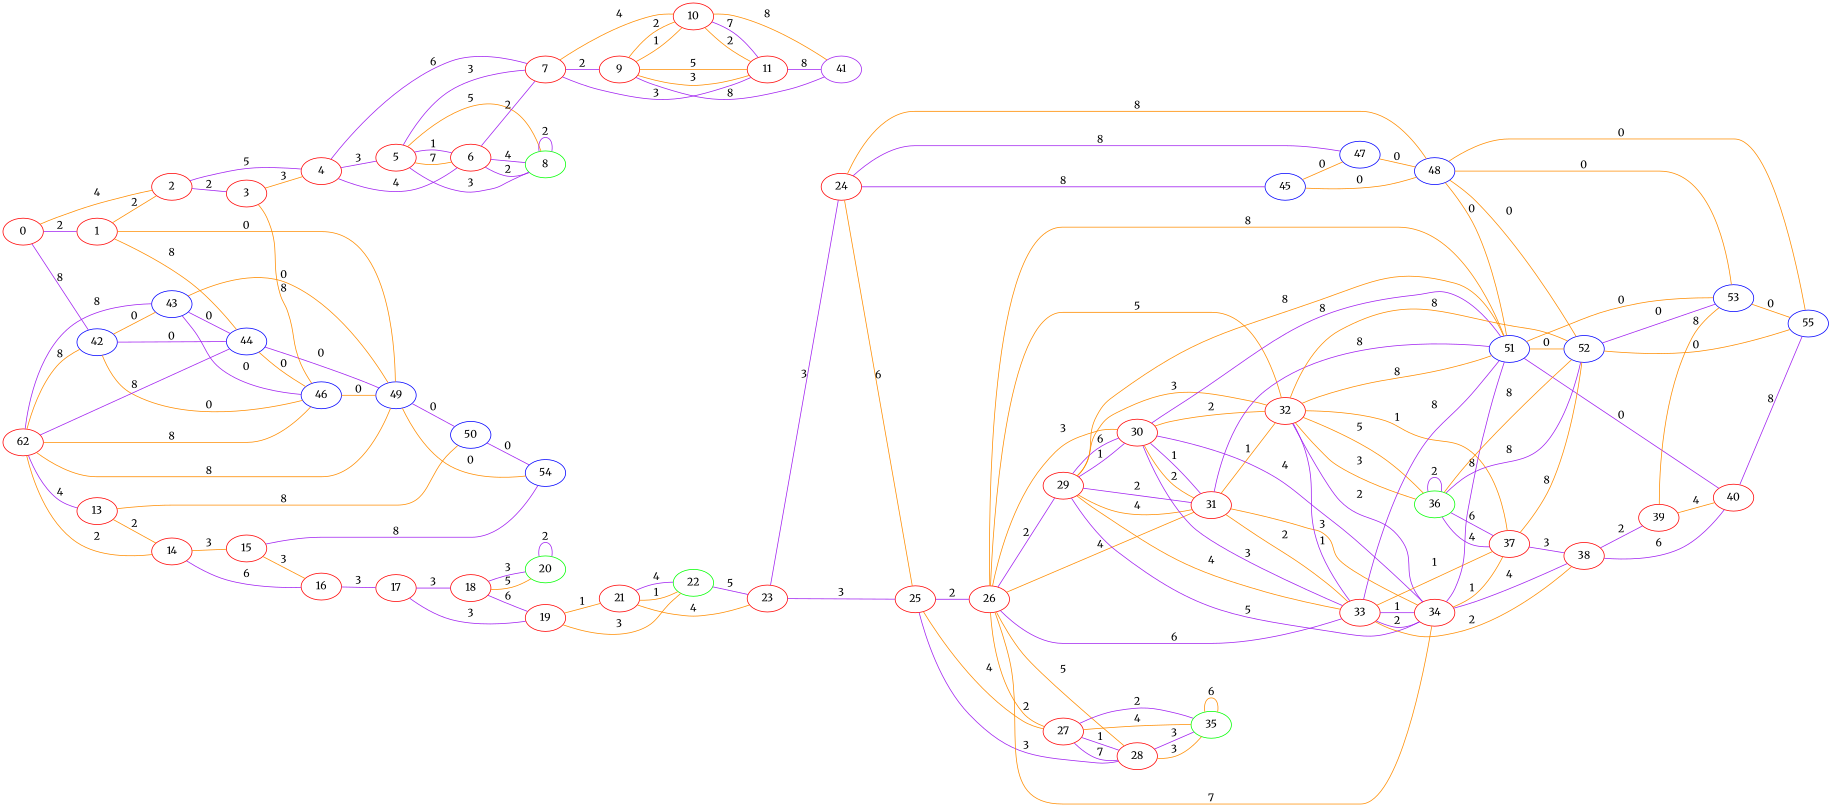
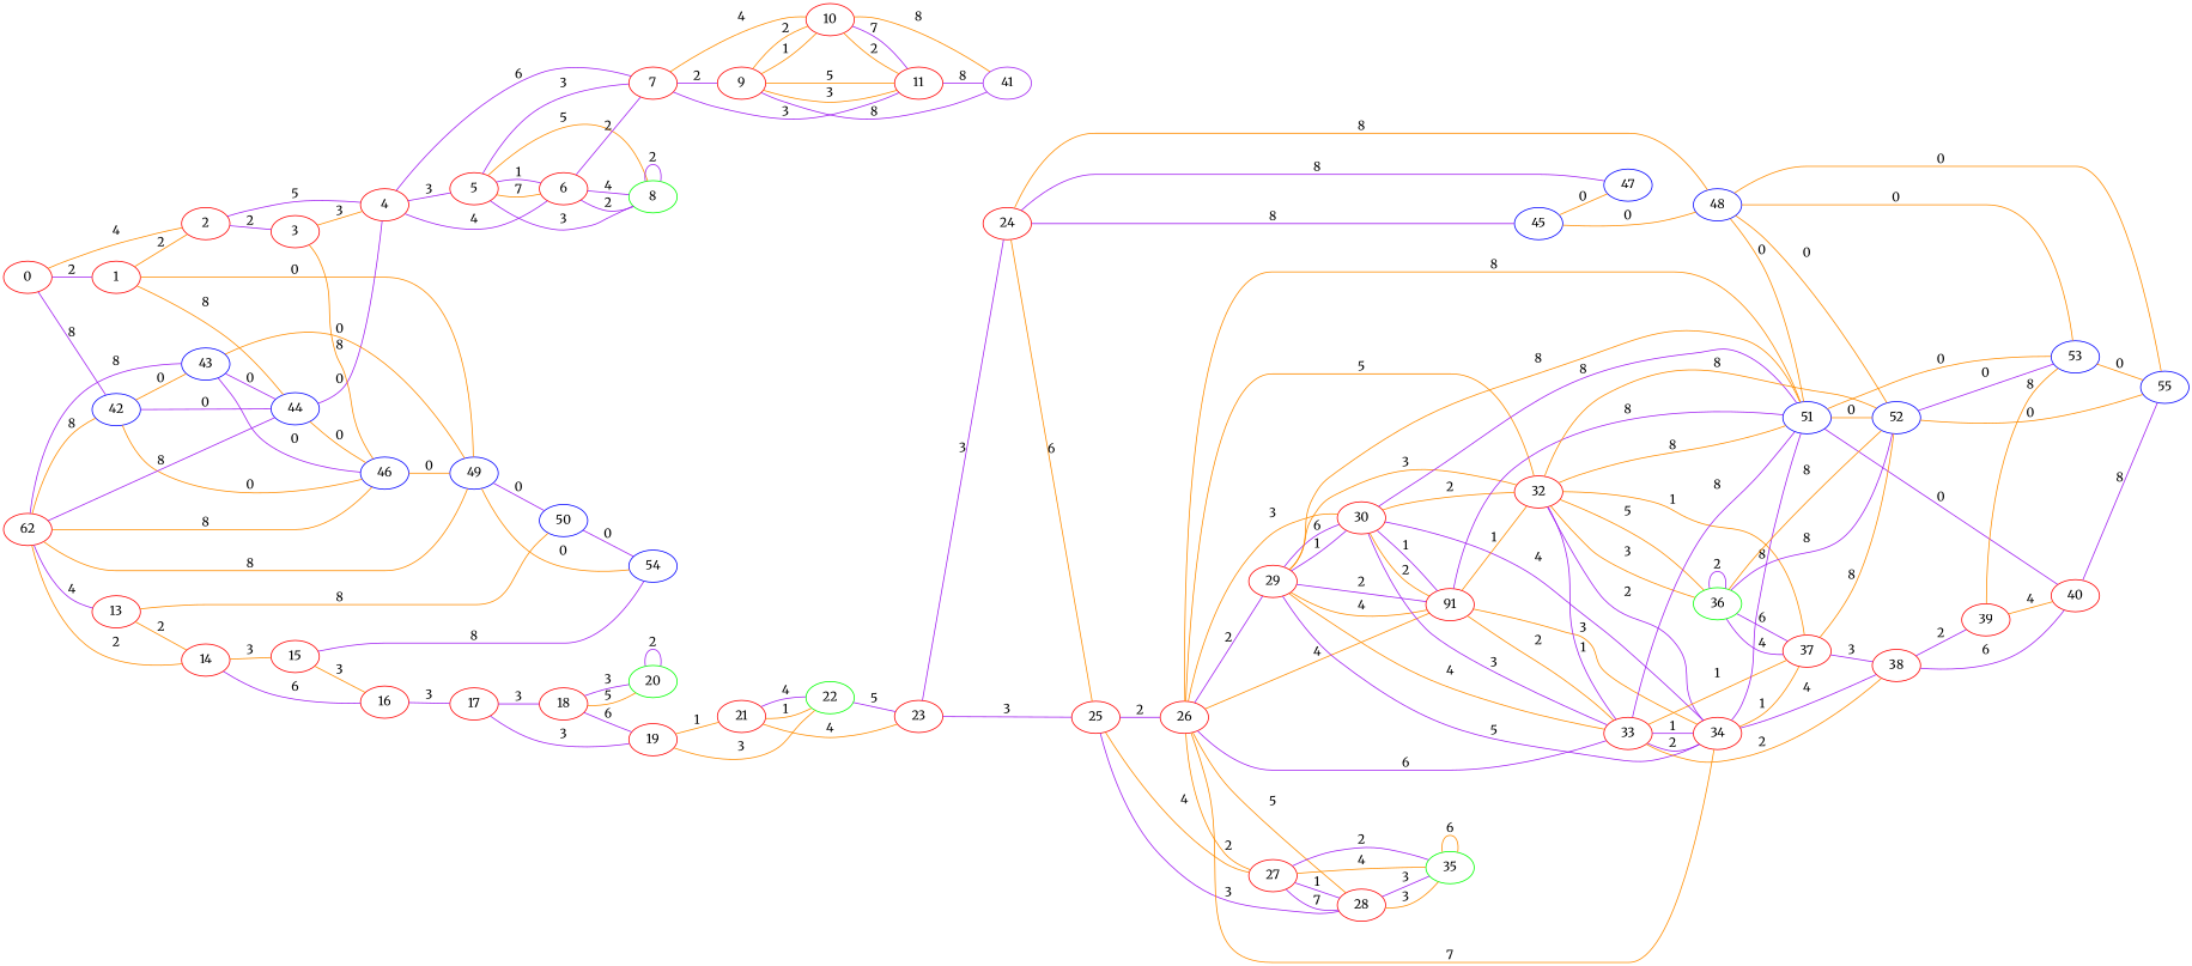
  graph {
    fontname=Merriweather
    rankdir=LR
    node [color=red fontname=Merriweather weight=1]
    edge [color=darkorange fontname=Merriweather]
    0
    1
    2
    42 [color=blue weight=3]
    44 [color=blue weight=3]
    49 [color=blue weight=3]
    3
    4
    46 [color=blue weight=3]
    43 [color=blue weight=3]
    5
    6
    7
    8 [color=green weight=2]
    9
    10
    11
    41 [color=purple weight=4]
    n19 [label=62]
    13
    14
    50 [color=blue weight=3]
    15
    16
    54 [color=blue weight=3]
    17
    18
    19
    20 [color=green weight=2]
    21
    22 [color=green weight=2]
    23
    24
    25
    45 [color=blue weight=3]
    47 [color=blue weight=3]
    48 [color=blue weight=3]
    26
    27
    28
    51 [color=blue weight=3]
    52 [color=blue weight=3]
    53 [color=blue weight=3]
    55 [color=blue weight=3]
    29
    30
-   31
+   31 [label=91]
    32
    33
    34
    35 [color=green weight=2]
    36 [color=green weight=2]
    37
    38
    40
    39
    0 -- 1 [color=purple label=2]
    0 -- 2 [label=4]
    0 -- 42 [color=purple label=8]
    1 -- 2 [label=2]
    1 -- 44 [label=8]
    1 -- 49 [label=0]
    2 -- 3 [color=purple label=2]
    2 -- 4 [color=purple label=5]
    42 -- 44 [color=purple label=0]
    42 -- 46 [label=0]
    42 -- 43 [label=0]
-   44 -- 49 [color=purple label=0]
+   44 -- 4 [color=purple label=0]
    44 -- 46 [label=0]
    49 -- 50 [color=purple label=0]
    49 -- 54 [label=0]
    3 -- 4 [label=3]
    3 -- 46 [label=8]
    4 -- 5 [color=purple label=3]
    4 -- 6 [color=purple label=4]
    4 -- 7 [color=purple label=6]
    46 -- 49 [label=0]
    43 -- 44 [color=purple label=0]
    43 -- 49 [label=0]
    43 -- 46 [color=purple label=0]
    5 -- 6 [color=purple label=1]
    5 -- 6 [label=7]
    5 -- 7 [color=purple label=3]
    5 -- 8 [color=purple label=3]
    5 -- 8 [label=5]
    6 -- 7 [color=purple label=2]
    6 -- 8 [color=purple label=4]
    6 -- 8 [color=purple label=2]
    7 -- 9 [color=purple label=2]
    7 -- 10 [label=4]
    7 -- 11 [color=purple label=3]
    8 -- 8 [color=purple label=2]
    9 -- 10 [label=2]
    9 -- 10 [label=1]
    9 -- 11 [label=5]
    9 -- 11 [label=3]
    9 -- 41 [color=purple label=8]
    10 -- 11 [color=purple label=7]
    10 -- 11 [label=2]
    10 -- 41 [label=8]
    11 -- 41 [color=purple label=8]
    n19 -- 42 [label=8]
    n19 -- 44 [color=purple label=8]
    n19 -- 49 [label=8]
    n19 -- 46 [label=8]
    n19 -- 43 [color=purple label=8]
    n19 -- 13 [color=purple label=4]
    n19 -- 14 [label=2]
    13 -- 14 [label=2]
    13 -- 50 [label=8]
    14 -- 15 [label=3]
    14 -- 16 [color=purple label=6]
    50 -- 54 [color=purple label=0]
    15 -- 16 [label=3]
    15 -- 54 [color=purple label=8]
    16 -- 17 [color=purple label=3]
    17 -- 18 [color=purple label=3]
    17 -- 19 [color=purple label=3]
    18 -- 19 [color=purple label=6]
    18 -- 20 [label=5]
    18 -- 20 [color=purple label=3]
    19 -- 21 [label=1]
    19 -- 22 [label=3]
    20 -- 20 [color=purple label=2]
    21 -- 22 [color=purple label=4]
    21 -- 22 [label=1]
    21 -- 23 [label=4]
    22 -- 23 [color=purple label=5]
    23 -- 24 [color=purple label=3]
    23 -- 25 [color=purple label=3]
    24 -- 25 [label=6]
    24 -- 45 [color=purple label=8]
    24 -- 47 [color=purple label=8]
    24 -- 48 [label=8]
    25 -- 26 [color=purple label=2]
    25 -- 27 [label=4]
    25 -- 28 [color=purple label=3]
    45 -- 47 [label=0]
    45 -- 48 [label=0]
-   47 -- 48 [label=0]
    48 -- 51 [label=0]
    48 -- 52 [label=0]
    48 -- 53 [label=0]
    48 -- 55 [label=0]
    26 -- 27 [label=2]
    26 -- 28 [label=5]
    26 -- 51 [label=8]
    26 -- 29 [color=purple label=2]
    26 -- 30 [label=3]
    26 -- 31 [label=4]
    26 -- 32 [label=5]
    26 -- 33 [color=purple label=6]
    26 -- 34 [label=7]
    27 -- 28 [color=purple label=1]
    27 -- 28 [color=purple label=7]
    27 -- 35 [label=4]
    27 -- 35 [color=purple label=2]
    28 -- 35 [color=purple label=3]
    28 -- 35 [label=3]
    51 -- 52 [label=0]
    51 -- 53 [label=0]
    51 -- 40 [color=purple label=0]
    52 -- 53 [color=purple label=0]
    52 -- 55 [label=0]
    53 -- 55 [label=0]
    29 -- 51 [label=8]
    29 -- 30 [color=purple label=1]
    29 -- 30 [color=purple label=6]
    29 -- 31 [color=purple label=2]
    29 -- 31 [label=4]
    29 -- 32 [label=3]
    29 -- 33 [label=4]
    29 -- 34 [color=purple label=5]
    30 -- 51 [color=purple label=8]
    30 -- 31 [color=purple label=1]
    30 -- 31 [label=2]
    30 -- 32 [label=2]
    30 -- 33 [color=purple label=3]
    30 -- 34 [color=purple label=4]
    31 -- 51 [color=purple label=8]
    31 -- 32 [label=1]
    31 -- 33 [label=2]
    31 -- 34 [label=3]
    32 -- 51 [label=8]
    32 -- 52 [label=8]
    32 -- 33 [color=purple label=1]
    32 -- 34 [color=purple label=2]
    32 -- 36 [label=3]
    32 -- 36 [label=5]
    32 -- 37 [label=1]
    33 -- 51 [color=purple label=8]
    33 -- 34 [color=purple label=1]
    33 -- 34 [color=purple label=2]
    33 -- 37 [label=1]
    33 -- 38 [label=2]
    34 -- 51 [color=purple label=8]
    34 -- 37 [label=1]
    34 -- 38 [color=purple label=4]
    35 -- 35 [label=6]
    36 -- 52 [color=purple label=8]
    36 -- 52 [label=8]
    36 -- 36 [color=purple label=2]
    36 -- 37 [color=purple label=4]
    36 -- 37 [color=purple label=6]
    37 -- 52 [label=8]
    37 -- 38 [color=purple label=3]
    38 -- 40 [color=purple label=6]
    38 -- 39 [color=purple label=2]
    40 -- 55 [color=purple label=8]
    39 -- 53 [label=8]
    39 -- 40 [label=4]
  }
